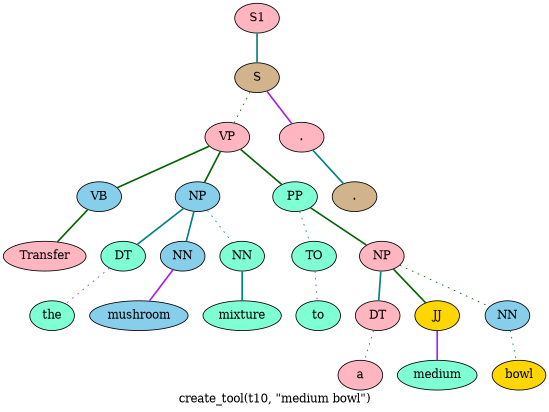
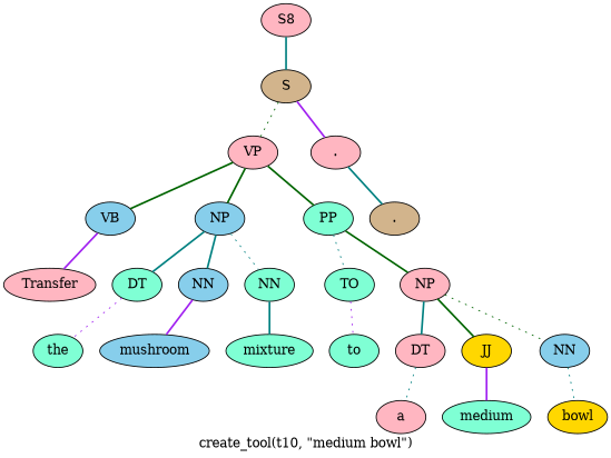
  graph {
    label="create_tool(t10, \"medium bowl\")"
    node [fillcolor=aquamarine style=filled]
    edge [color=teal style=bold]
-   n1 [fillcolor=lightpink label=S1]
+   n1 [fillcolor=lightpink label=S8]
    n2 [fillcolor=tan label=S]
    n3 [fillcolor=lightpink label=VP]
    n4 [fillcolor=lightpink label="."]
    n5 [fillcolor=skyblue label=VB]
    n6 [fillcolor=skyblue label=NP]
    n7 [label=PP]
    n8 [fillcolor=tan label="."]
    n9 [fillcolor=lightpink label=Transfer]
    n10 [label=DT]
    n11 [fillcolor=skyblue label=NN]
    n12 [label=NN]
    n13 [label=TO]
    n14 [fillcolor=lightpink label=NP]
    n15 [label=the]
    n16 [fillcolor=skyblue label=mushroom]
    n17 [label=mixture]
    n18 [label=to]
    n19 [fillcolor=lightpink label=DT]
    n20 [fillcolor=gold label=JJ]
    n21 [fillcolor=skyblue label=NN]
    n22 [fillcolor=lightpink label=a]
    n23 [label=medium]
    n24 [fillcolor=gold label=bowl]
    n1 -- n2
    n2 -- n3 [color=darkgreen style=dotted]
    n2 -- n4 [color=purple]
    n3 -- n5 [color=darkgreen]
    n3 -- n6 [color=darkgreen]
    n3 -- n7 [color=darkgreen]
    n4 -- n8
-   n5 -- n9 [color=darkgreen]
+   n5 -- n9 [color=purple]
    n6 -- n10
    n6 -- n11
    n6 -- n12 [style=dotted]
    n7 -- n13 [style=dotted]
    n7 -- n14 [color=darkgreen]
    n10 -- n15 [color=purple style=dotted]
    n11 -- n16 [color=purple]
    n12 -- n17
    n13 -- n18 [color=purple style=dotted]
    n14 -- n19
    n14 -- n20 [color=darkgreen]
    n14 -- n21 [color=darkgreen style=dotted]
    n19 -- n22 [style=dotted]
    n20 -- n23 [color=purple]
    n21 -- n24 [style=dotted]
  }
